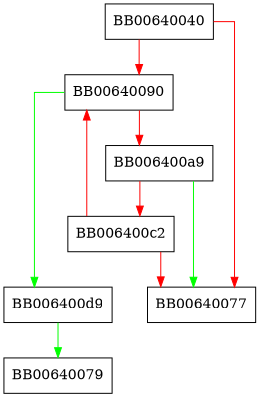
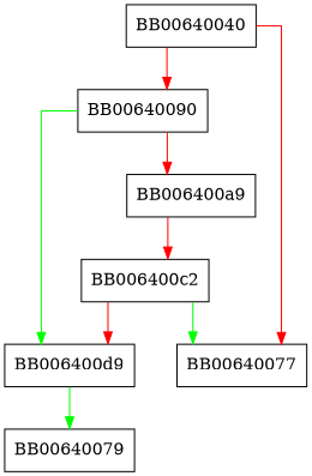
  digraph {
    splines=ortho
    node [shape=box]
    edge [color=red]
    BB00640040
    BB00640090
    BB00640077
    BB006400a9
    BB006400d9
    BB006400c2
    BB00640079
    BB00640040 -> BB00640090
    BB00640040 -> BB00640077
    BB00640090 -> BB006400a9
    BB00640090 -> BB006400d9 [color=green]
-   BB006400a9 -> BB00640077 [color=green]
    BB006400a9 -> BB006400c2
    BB006400d9 -> BB00640079 [color=green]
-   BB006400c2 -> BB00640077
-   BB006400c2 -> BB00640090
+   BB006400c2 -> BB00640077 [color=green]
+   BB006400c2 -> BB006400d9
  }
